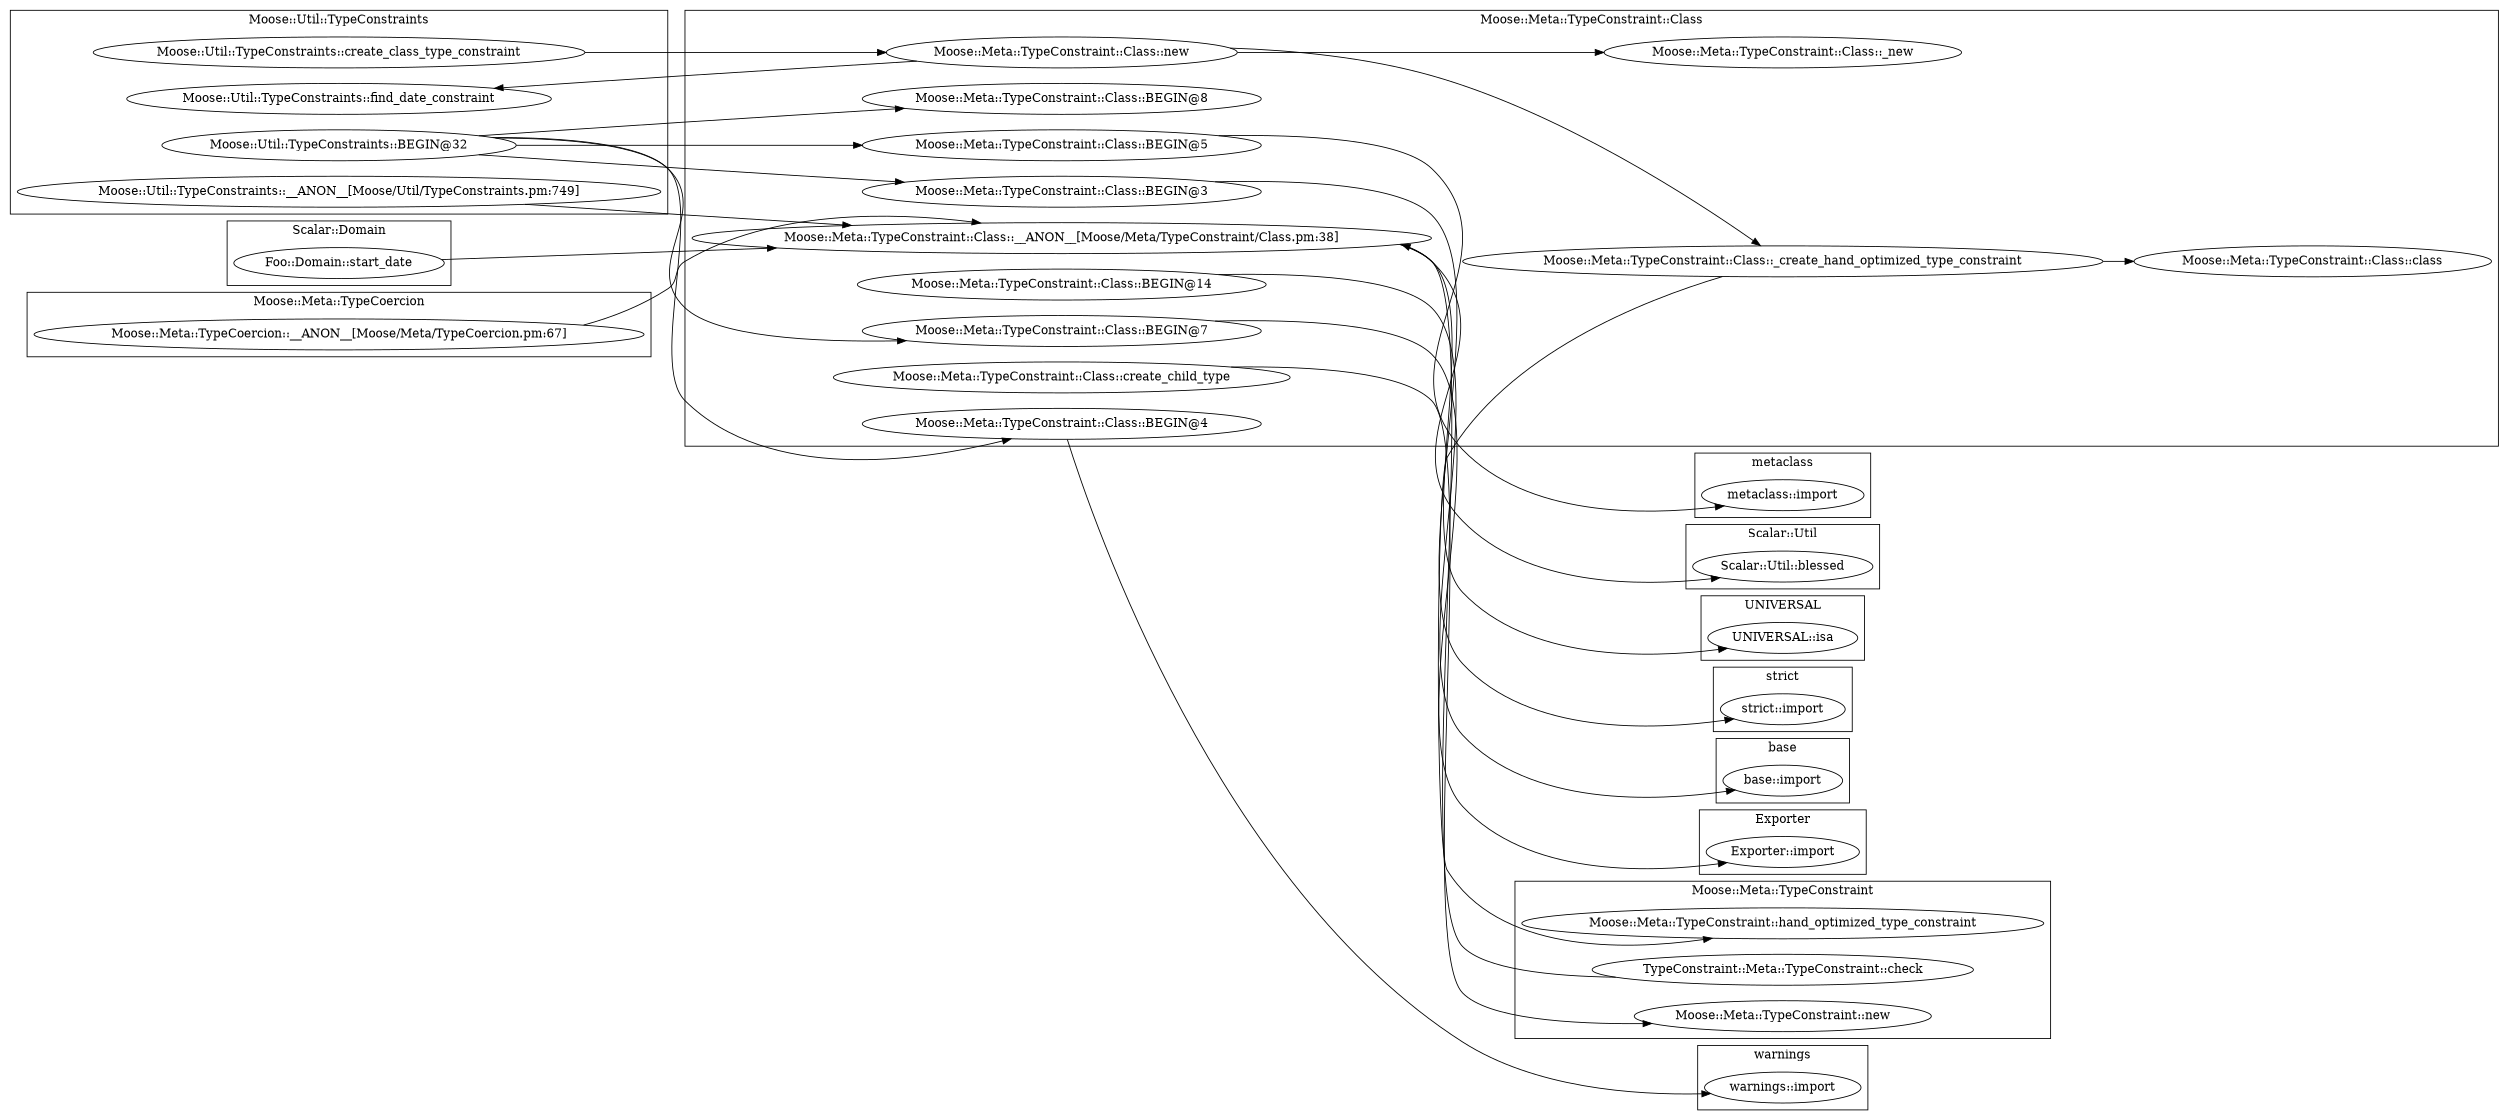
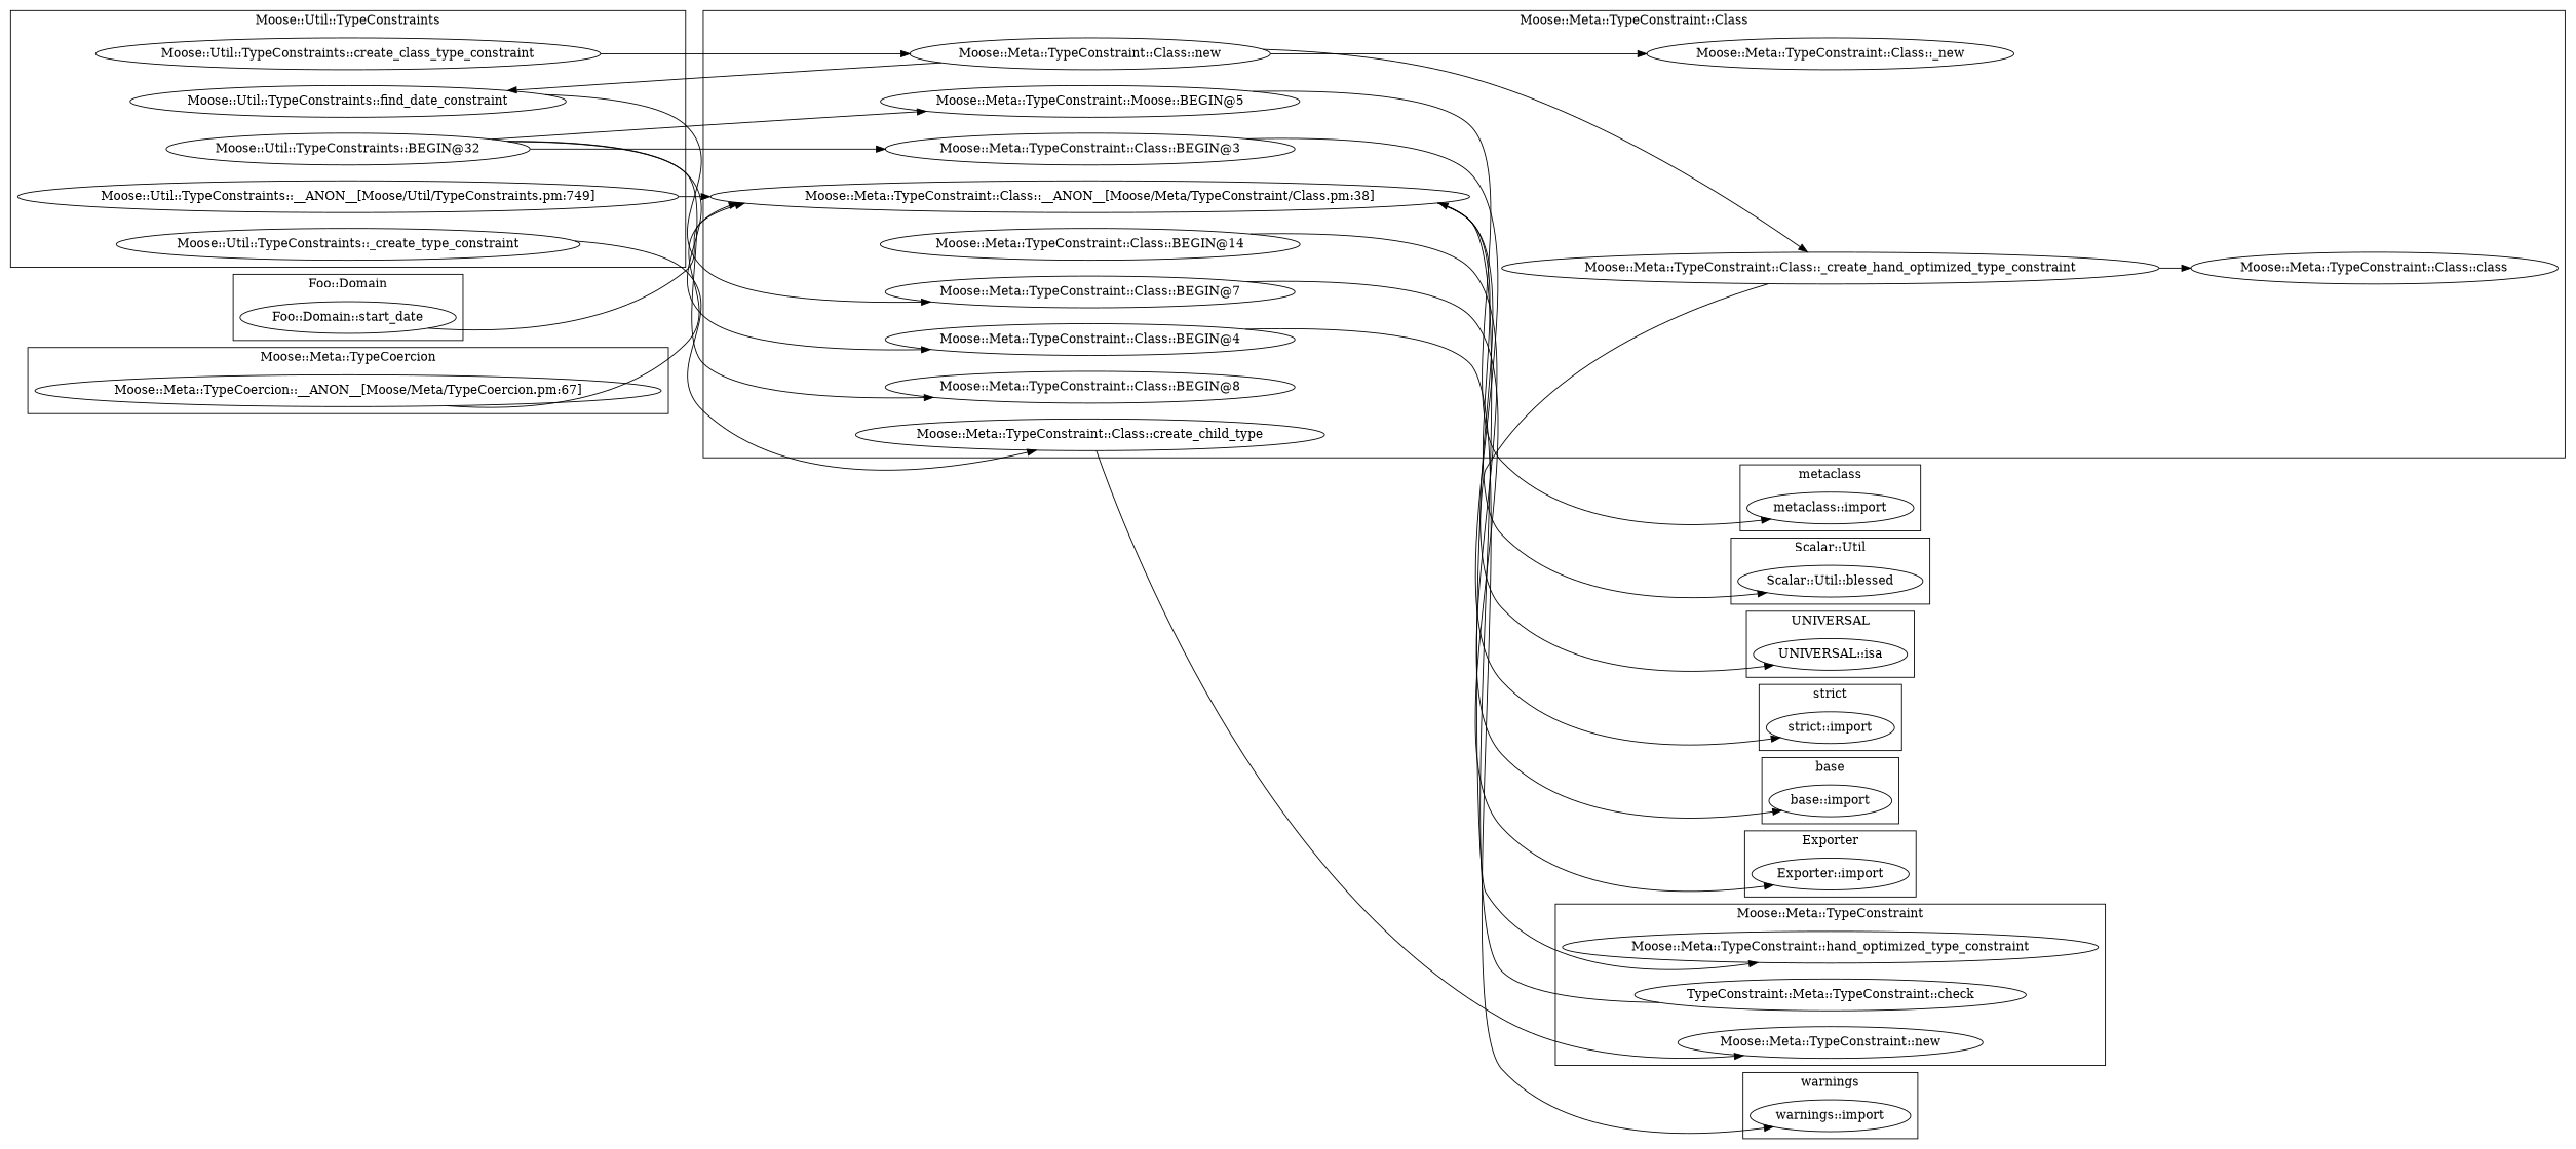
  digraph {
    rankdir=LR
    "Moose::Util::TypeConstraints::create_class_type_constraint"
+   "Moose::Util::TypeConstraints::_create_type_constraint"
    "Moose::Util::TypeConstraints::__ANON__[Moose/Util/TypeConstraints.pm:749]"
    n4 [label="Moose::Util::TypeConstraints::find_date_constraint"]
    "Moose::Util::TypeConstraints::BEGIN@32"
    "warnings::import"
    "metaclass::import"
    "Scalar::Util::blessed"
    "UNIVERSAL::isa"
-   "Moose::Meta::TypeConstraint::Class::BEGIN@5"
+   "Moose::Meta::TypeConstraint::Class::BEGIN@5" [label="Moose::Meta::TypeConstraint::Moose::BEGIN@5"]
    "Moose::Meta::TypeConstraint::Class::__ANON__[Moose/Meta/TypeConstraint/Class.pm:38]"
    "Moose::Meta::TypeConstraint::Class::BEGIN@3"
    "Moose::Meta::TypeConstraint::Class::class"
    "Moose::Meta::TypeConstraint::Class::BEGIN@14"
    "Moose::Meta::TypeConstraint::Class::new"
    "Moose::Meta::TypeConstraint::Class::_create_hand_optimized_type_constraint"
    "Moose::Meta::TypeConstraint::Class::_new"
    "Moose::Meta::TypeConstraint::Class::BEGIN@7"
    "Moose::Meta::TypeConstraint::Class::create_child_type"
    "Moose::Meta::TypeConstraint::Class::BEGIN@8"
    "Moose::Meta::TypeConstraint::Class::BEGIN@4"
    "Foo::Domain::start_date"
    "base::import"
    "strict::import"
    "Exporter::import"
    "Moose::Meta::TypeConstraint::hand_optimized_type_constraint"
    n27 [label="TypeConstraint::Meta::TypeConstraint::check"]
    "Moose::Meta::TypeConstraint::new"
    "Moose::Meta::TypeCoercion::__ANON__[Moose/Meta/TypeCoercion.pm:67]"
    subgraph cluster_1 {
      label="Moose::Util::TypeConstraints"
      "Moose::Util::TypeConstraints::create_class_type_constraint"
+     "Moose::Util::TypeConstraints::_create_type_constraint"
      "Moose::Util::TypeConstraints::__ANON__[Moose/Util/TypeConstraints.pm:749]"
      n4
      "Moose::Util::TypeConstraints::BEGIN@32"
    }
    subgraph cluster_2 {
      label=warnings
      "warnings::import"
    }
    subgraph cluster_3 {
      label=metaclass
      "metaclass::import"
    }
    subgraph cluster_4 {
      label="Scalar::Util"
      "Scalar::Util::blessed"
    }
    subgraph cluster_5 {
      label=UNIVERSAL
      "UNIVERSAL::isa"
    }
    subgraph cluster_6 {
      label="Moose::Meta::TypeConstraint::Class"
      "Moose::Meta::TypeConstraint::Class::BEGIN@5"
      "Moose::Meta::TypeConstraint::Class::__ANON__[Moose/Meta/TypeConstraint/Class.pm:38]"
      "Moose::Meta::TypeConstraint::Class::BEGIN@3"
      "Moose::Meta::TypeConstraint::Class::class"
      "Moose::Meta::TypeConstraint::Class::BEGIN@14"
      "Moose::Meta::TypeConstraint::Class::new"
      "Moose::Meta::TypeConstraint::Class::_create_hand_optimized_type_constraint"
      "Moose::Meta::TypeConstraint::Class::_new"
      "Moose::Meta::TypeConstraint::Class::BEGIN@7"
      "Moose::Meta::TypeConstraint::Class::create_child_type"
      "Moose::Meta::TypeConstraint::Class::BEGIN@8"
      "Moose::Meta::TypeConstraint::Class::BEGIN@4"
    }
    subgraph cluster_7 {
-     label="Scalar::Domain"
+     label="Foo::Domain"
      "Foo::Domain::start_date"
    }
    subgraph cluster_8 {
      label=base
      "base::import"
    }
    subgraph cluster_9 {
      label="strict"
      "strict::import"
    }
    subgraph cluster_10 {
      label=Exporter
      "Exporter::import"
    }
    subgraph cluster_11 {
      label="Moose::Meta::TypeConstraint"
      "Moose::Meta::TypeConstraint::hand_optimized_type_constraint"
      n27
      "Moose::Meta::TypeConstraint::new"
    }
    subgraph cluster_12 {
      label="Moose::Meta::TypeCoercion"
      "Moose::Meta::TypeCoercion::__ANON__[Moose/Meta/TypeCoercion.pm:67]"
    }
    "Moose::Util::TypeConstraints::create_class_type_constraint" -> "Moose::Meta::TypeConstraint::Class::new"
+   "Moose::Util::TypeConstraints::_create_type_constraint" -> "Moose::Meta::TypeConstraint::Class::create_child_type"
    "Moose::Util::TypeConstraints::__ANON__[Moose/Util/TypeConstraints.pm:749]" -> "Moose::Meta::TypeConstraint::Class::__ANON__[Moose/Meta/TypeConstraint/Class.pm:38]"
    "Moose::Util::TypeConstraints::BEGIN@32" -> "Moose::Meta::TypeConstraint::Class::BEGIN@5"
    "Moose::Util::TypeConstraints::BEGIN@32" -> "Moose::Meta::TypeConstraint::Class::BEGIN@3"
-   "Moose::Util::TypeConstraints::BEGIN@32" -> "Moose::Meta::TypeConstraint::Class::BEGIN@7"
+   n4 -> "Moose::Meta::TypeConstraint::Class::BEGIN@7"
    "Moose::Util::TypeConstraints::BEGIN@32" -> "Moose::Meta::TypeConstraint::Class::BEGIN@8"
    "Moose::Util::TypeConstraints::BEGIN@32" -> "Moose::Meta::TypeConstraint::Class::BEGIN@4"
    "Moose::Meta::TypeConstraint::Class::BEGIN@5" -> "metaclass::import"
    "Moose::Meta::TypeConstraint::Class::__ANON__[Moose/Meta/TypeConstraint/Class.pm:38]" -> "Scalar::Util::blessed"
    "Moose::Meta::TypeConstraint::Class::__ANON__[Moose/Meta/TypeConstraint/Class.pm:38]" -> "UNIVERSAL::isa"
    "Moose::Meta::TypeConstraint::Class::BEGIN@3" -> "strict::import"
    "Moose::Meta::TypeConstraint::Class::BEGIN@14" -> "base::import"
    "Moose::Meta::TypeConstraint::Class::new" -> n4
    "Moose::Meta::TypeConstraint::Class::new" -> "Moose::Meta::TypeConstraint::Class::_create_hand_optimized_type_constraint"
    "Moose::Meta::TypeConstraint::Class::new" -> "Moose::Meta::TypeConstraint::Class::_new"
    "Moose::Meta::TypeConstraint::Class::_create_hand_optimized_type_constraint" -> "Moose::Meta::TypeConstraint::Class::class"
    "Moose::Meta::TypeConstraint::Class::_create_hand_optimized_type_constraint" -> "Moose::Meta::TypeConstraint::hand_optimized_type_constraint"
    "Moose::Meta::TypeConstraint::Class::BEGIN@7" -> "Exporter::import"
    "Moose::Meta::TypeConstraint::Class::create_child_type" -> "Moose::Meta::TypeConstraint::new"
    "Moose::Meta::TypeConstraint::Class::BEGIN@4" -> "warnings::import"
    "Foo::Domain::start_date" -> "Moose::Meta::TypeConstraint::Class::__ANON__[Moose/Meta/TypeConstraint/Class.pm:38]"
    n27 -> "Moose::Meta::TypeConstraint::Class::__ANON__[Moose/Meta/TypeConstraint/Class.pm:38]"
    "Moose::Meta::TypeCoercion::__ANON__[Moose/Meta/TypeCoercion.pm:67]" -> "Moose::Meta::TypeConstraint::Class::__ANON__[Moose/Meta/TypeConstraint/Class.pm:38]"
  }
